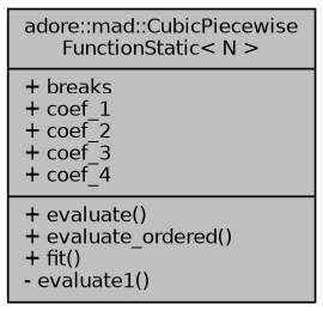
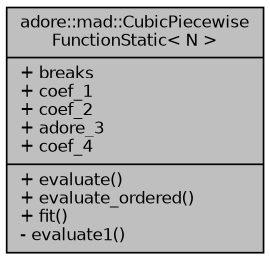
  digraph {
-   n1 [color=black fillcolor=grey75 fontcolor=black fontname=Helvetica fontsize=10 height=0.2 label="{adore::mad::CubicPiecewise\lFunctionStatic\< N \>\n|+ breaks\l+ coef_1\l+ coef_2\l+ coef_3\l+ coef_4\l|+ evaluate()\l+ evaluate_ordered()\l+ fit()\l- evaluate1()\l}" shape=record style=filled width=0.4]
+   n1 [color=black fillcolor=grey75 fontcolor=black fontname=Helvetica fontsize=10 height=0.2 label="{adore::mad::CubicPiecewise\lFunctionStatic\< N \>\n|+ breaks\l+ coef_1\l+ coef_2\l+ adore_3\l+ coef_4\l|+ evaluate()\l+ evaluate_ordered()\l+ fit()\l- evaluate1()\l}" shape=record style=filled width=0.4]
  }
